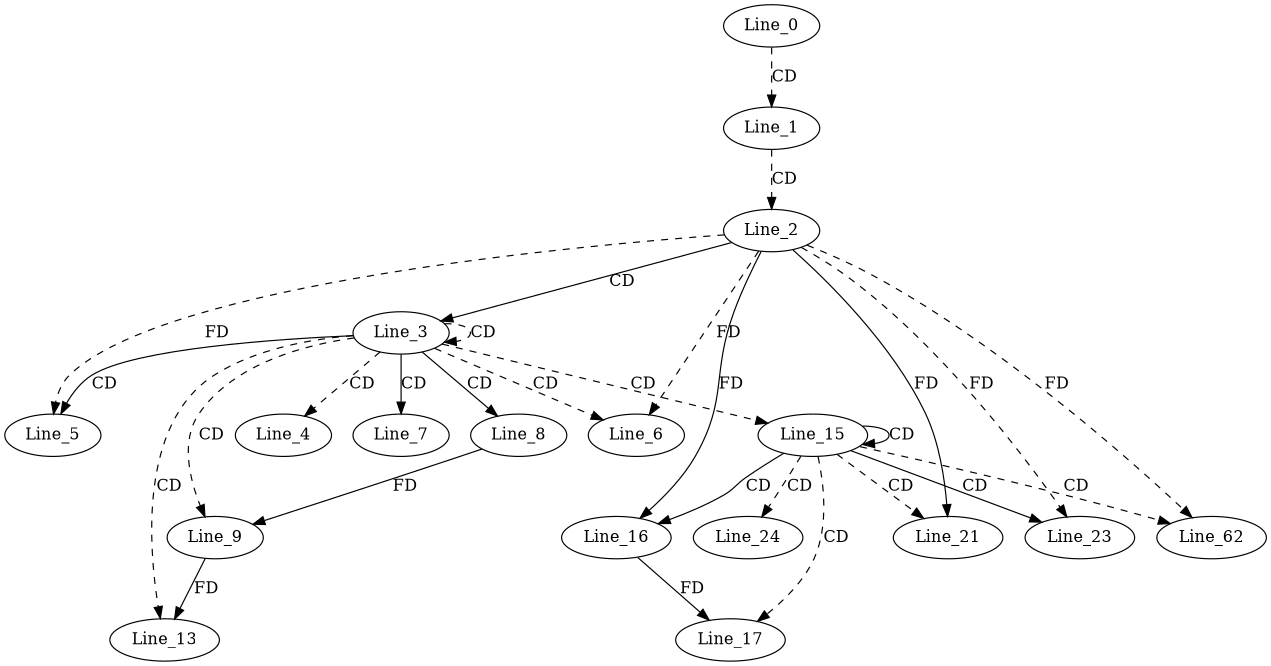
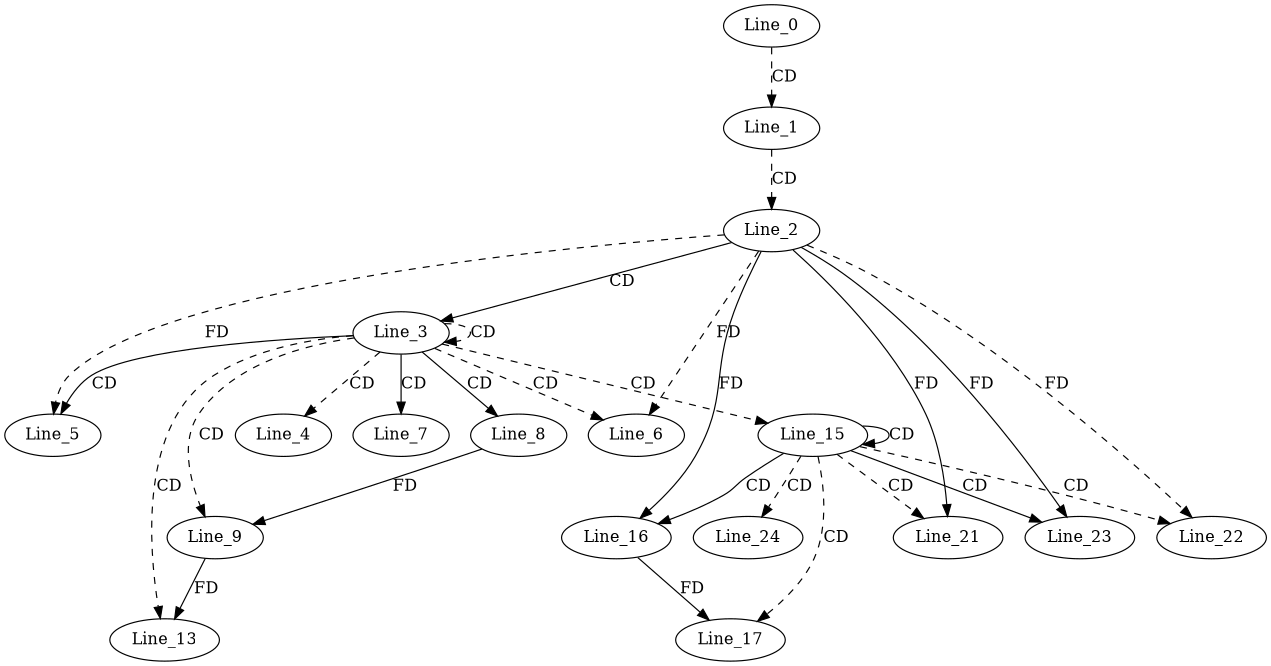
  digraph {
    edge [style=dashed]
    Line_0
    Line_1
    Line_2
    Line_3
    Line_5
    Line_6
    Line_16
    Line_21
-   Line_22 [label=Line_62]
+   Line_22
    Line_23
    Line_4
    Line_7
    Line_8
    Line_9
    Line_13
    Line_15
    Line_17
    Line_24
    Line_0 -> Line_1 [label=CD]
    Line_1 -> Line_2 [label=CD]
    Line_2 -> Line_3 [label=CD style=solid]
    Line_2 -> Line_5 [label=FD]
    Line_2 -> Line_6 [label=FD]
    Line_2 -> Line_16 [label=FD style=solid]
    Line_2 -> Line_21 [label=FD style=solid]
    Line_2 -> Line_22 [label=FD]
-   Line_2 -> Line_23 [label=FD]
+   Line_2 -> Line_23 [label=FD style=solid]
    Line_3 -> Line_3 [label=CD]
    Line_3 -> Line_5 [label=CD style=solid]
    Line_3 -> Line_6 [label=CD]
    Line_3 -> Line_4 [label=CD]
    Line_3 -> Line_7 [label=CD style=solid]
    Line_3 -> Line_8 [label=CD style=solid]
    Line_3 -> Line_9 [label=CD]
    Line_3 -> Line_13 [label=CD]
    Line_3 -> Line_15 [label=CD]
    Line_16 -> Line_17 [label=FD style=solid]
    Line_8 -> Line_9 [label=FD style=solid]
    Line_9 -> Line_13 [label=FD style=solid]
    Line_15 -> Line_16 [label=CD style=solid]
    Line_15 -> Line_21 [label=CD]
    Line_15 -> Line_22 [label=CD]
    Line_15 -> Line_23 [label=CD style=solid]
    Line_15 -> Line_15 [label=CD style=solid]
    Line_15 -> Line_17 [label=CD]
    Line_15 -> Line_24 [label=CD]
  }
